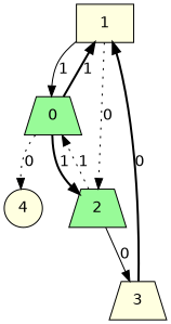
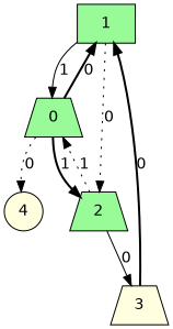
  digraph {
    fontname="DejaVu Sans"
    node [fillcolor=palegreen fontname="DejaVu Sans" shape=trapezium style=filled]
    edge [fontname="DejaVu Sans" style=dotted]
-   1 [fillcolor=lightyellow shape=box]
+   1 [shape=box]
    0
    2
    4 [fillcolor=lightyellow shape=circle]
    3 [fillcolor=lightyellow]
    1 -> 0 [label=1 style=solid]
    1 -> 2 [label=0]
-   0 -> 1 [label=1 style=bold]
+   0 -> 1 [label=0 style=bold]
    0 -> 2 [label=1 style=bold]
    0 -> 4 [label=0]
    2 -> 0 [label=1]
    2 -> 3 [label=0 style=solid]
    3 -> 1 [label=0 style=bold]
  }
